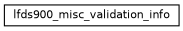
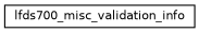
  digraph {
    rankdir=LR
-   n1 [color=black fillcolor=white fontname=Helvetica fontsize=10 height=0.2 label=lfds900_misc_validation_info shape=record style=filled width=0.4]
+   n1 [color=black fillcolor=white fontname=Helvetica fontsize=10 height=0.2 label=lfds700_misc_validation_info shape=record style=filled width=0.4]
  }
